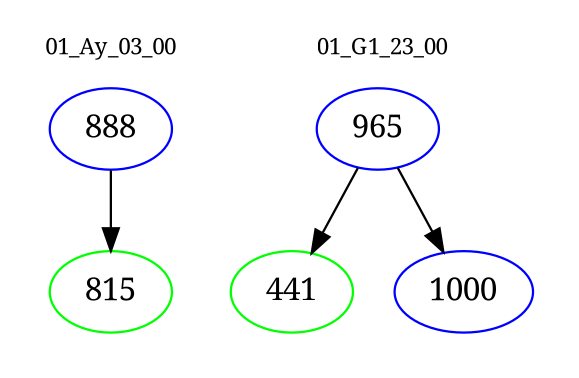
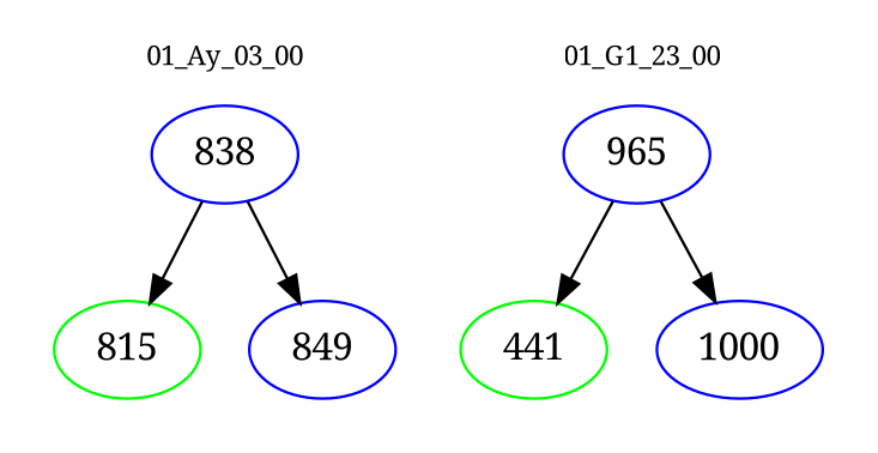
  digraph {
    fontname="Noto Serif"
    node [color=blue fontname="Noto Serif"]
    edge [color=black fontname="Noto Serif"]
-   n1 [label=888]
+   n1 [label=838]
    n2 [color=green label=815]
+   n3 [label=849]
    n4 [label=965]
    n5 [color=green label=441]
    n6 [label=1000]
    subgraph cluster_1 {
      color=white
      fontsize=10
      label="01_Ay_03_00"
      n1
      n2
+     n3
    }
    subgraph cluster_2 {
      color=white
      fontsize=10
      label="01_G1_23_00"
      n4
      n5
      n6
    }
    n1 -> n2
+   n1 -> n3
    n4 -> n5
    n4 -> n6
  }
